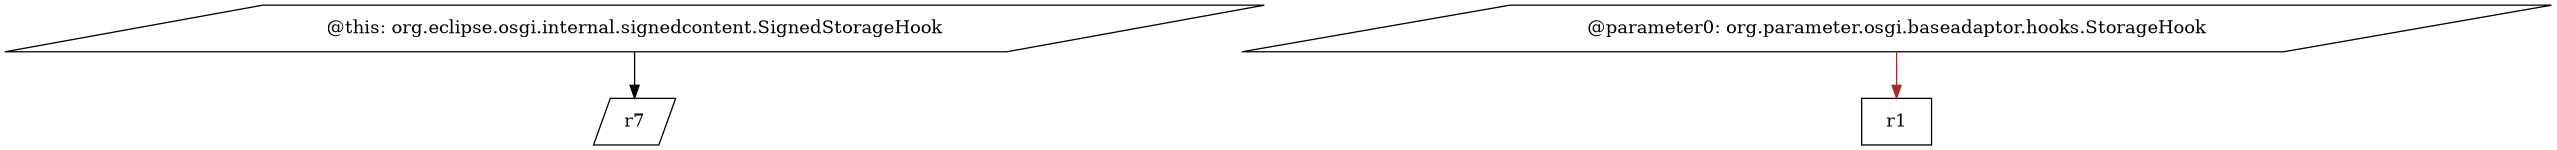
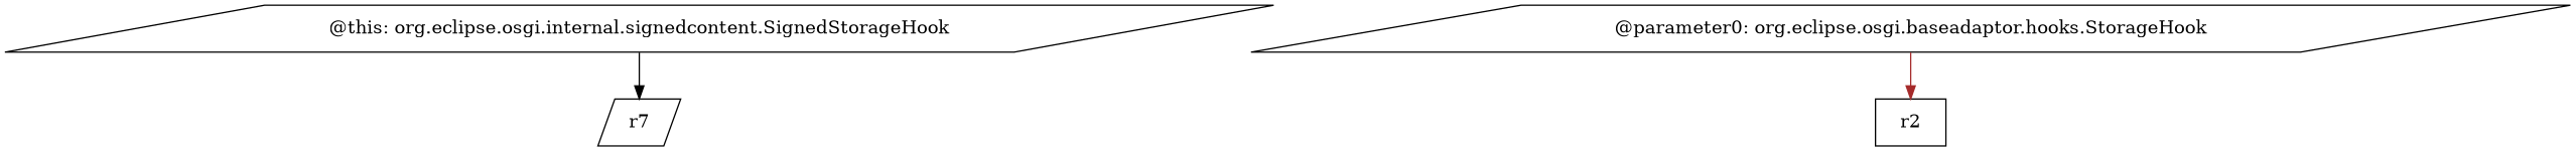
  digraph {
    node [shape=parallelogram]
    n1 [label="@this: org.eclipse.osgi.internal.signedcontent.SignedStorageHook"]
    n2 [label=r7]
-   n3 [label="@parameter0: org.parameter.osgi.baseadaptor.hooks.StorageHook"]
-   n4 [label=r1 shape=box]
+   n3 [label="@parameter0: org.eclipse.osgi.baseadaptor.hooks.StorageHook"]
+   n4 [label=r2 shape=box]
    n1 -> n2 [color=black]
    n3 -> n4 [color=brown]
  }
